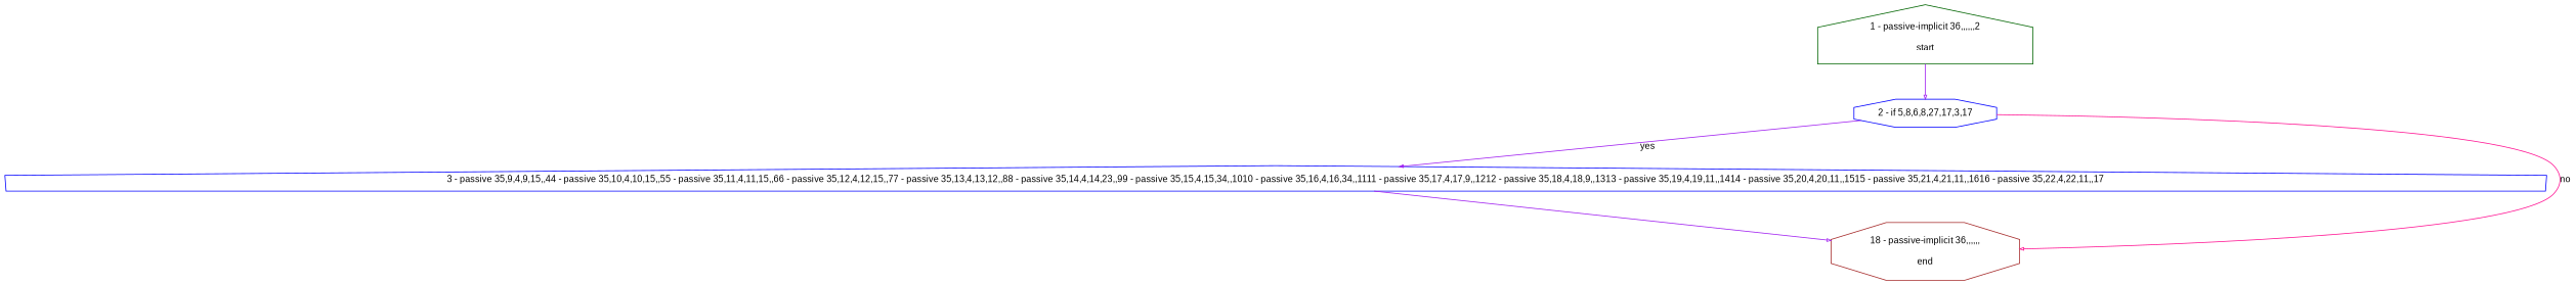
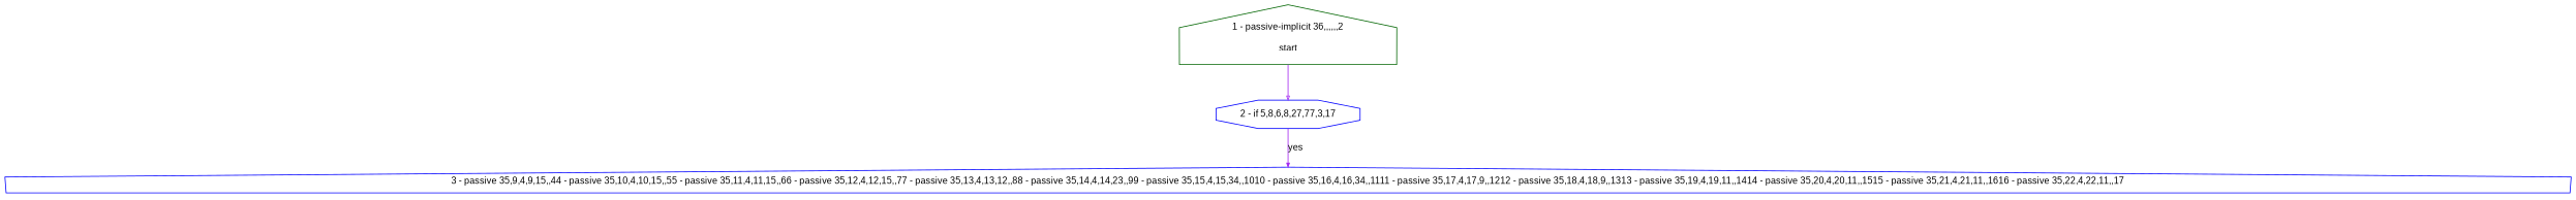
  digraph {
    bgcolor=white
    compound=true
    fillcolor="#FFFFCC"
    fontname=Arial
    fontsize=12
    pack=true
    packmode=clust
    style="rounded,filled"
    node [color="#0000ff" compound=true fillcolor="#ffffff" fixedsize=false fontname=Arial fontsize=12 node_initialized=no shape=octagon style=filled]
    edge [arrowhead=onormal arrowsize=0.5 arrowtail=none color=purple compound=true dir=forward fontcolor=black fontname=Arial fontsize=12]
-   n1 [label="2 - if 5,8,6,8,27,17,3,17"]
+   n1 [label="2 - if 5,8,6,8,27,77,3,17"]
    n2 [label="3 - passive 35,9,4,9,15,,44 - passive 35,10,4,10,15,,55 - passive 35,11,4,11,15,,66 - passive 35,12,4,12,15,,77 - passive 35,13,4,13,12,,88 - passive 35,14,4,14,23,,99 - passive 35,15,4,15,34,,1010 - passive 35,16,4,16,34,,1111 - passive 35,17,4,17,9,,1212 - passive 35,18,4,18,9,,1313 - passive 35,19,4,19,11,,1414 - passive 35,20,4,20,11,,1515 - passive 35,21,4,21,11,,1616 - passive 35,22,4,22,11,,17" shape=house]
-   n3 [color="#a52a2a" label="18 - passive-implicit 36,,,,,,\n\nend"]
    n4 [color="#006400" label="1 - passive-implicit 36,,,,,,2\n\nstart" shape=house]
    n1 -> n2 [arrowhead=normal label=yes]
-   n1 -> n3 [color=deeppink label=no]
-   n2 -> n3
    n4 -> n1
  }
